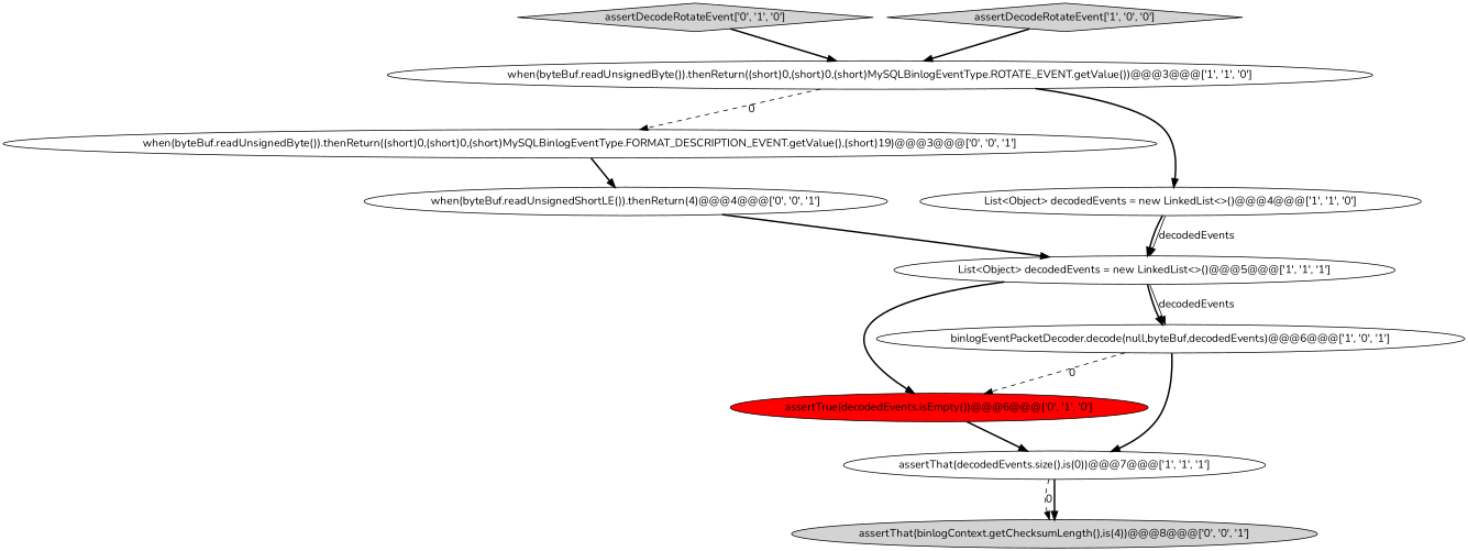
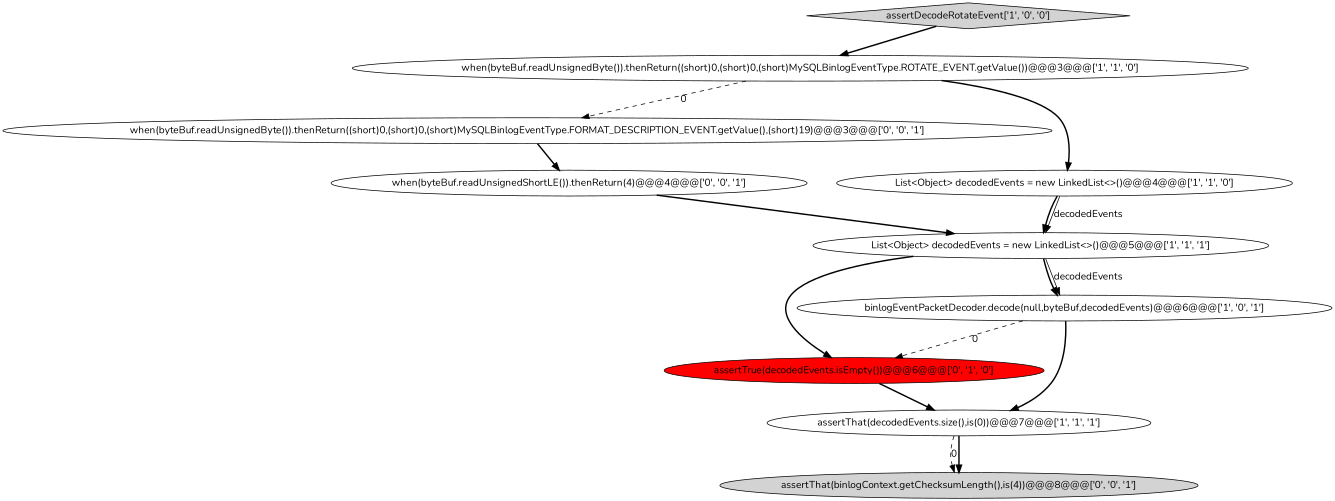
  digraph {
    fontname=Nunito
    node [fillcolor=white fontname=Nunito shape=ellipse style=filled]
    edge [fontname=Nunito style=bold]
-   n1 [fillcolor=lightgray label="assertDecodeRotateEvent['0', '1', '0']" shape=diamond]
    n2 [label="when(byteBuf.readUnsignedByte()).thenReturn((short)0,(short)0,(short)MySQLBinlogEventType.ROTATE_EVENT.getValue())@@@3@@@['1', '1', '0']"]
    n3 [label="when(byteBuf.readUnsignedByte()).thenReturn((short)0,(short)0,(short)MySQLBinlogEventType.FORMAT_DESCRIPTION_EVENT.getValue(),(short)19)@@@3@@@['0', '0', '1']"]
    n4 [label="List<Object> decodedEvents = new LinkedList<>()@@@4@@@['1', '1', '0']"]
    n5 [fillcolor=lightgray label="assertThat(binlogContext.getChecksumLength(),is(4))@@@8@@@['0', '0', '1']"]
    n6 [label="List<Object> decodedEvents = new LinkedList<>()@@@5@@@['1', '1', '1']"]
    n7 [fillcolor=red label="assertTrue(decodedEvents.isEmpty())@@@6@@@['0', '1', '0']"]
    n8 [label="binlogEventPacketDecoder.decode(null,byteBuf,decodedEvents)@@@6@@@['1', '0', '1']"]
    n9 [label="assertThat(decodedEvents.size(),is(0))@@@7@@@['1', '1', '1']"]
    n10 [label="when(byteBuf.readUnsignedShortLE()).thenReturn(4)@@@4@@@['0', '0', '1']"]
    n11 [fillcolor=lightgray label="assertDecodeRotateEvent['1', '0', '0']" shape=diamond]
-   n1 -> n2
    n2 -> n3 [label=0 style=dashed]
    n2 -> n4
    n3 -> n10
    n4 -> n6
    n4 -> n6 [label=decodedEvents style=solid]
    n6 -> n7
    n6 -> n8
    n6 -> n8 [label=decodedEvents style=solid]
    n7 -> n9
    n8 -> n7 [label=0 style=dashed]
    n8 -> n9
    n9 -> n5 [label=0 style=dashed]
    n9 -> n5
    n10 -> n6
    n11 -> n2
  }
